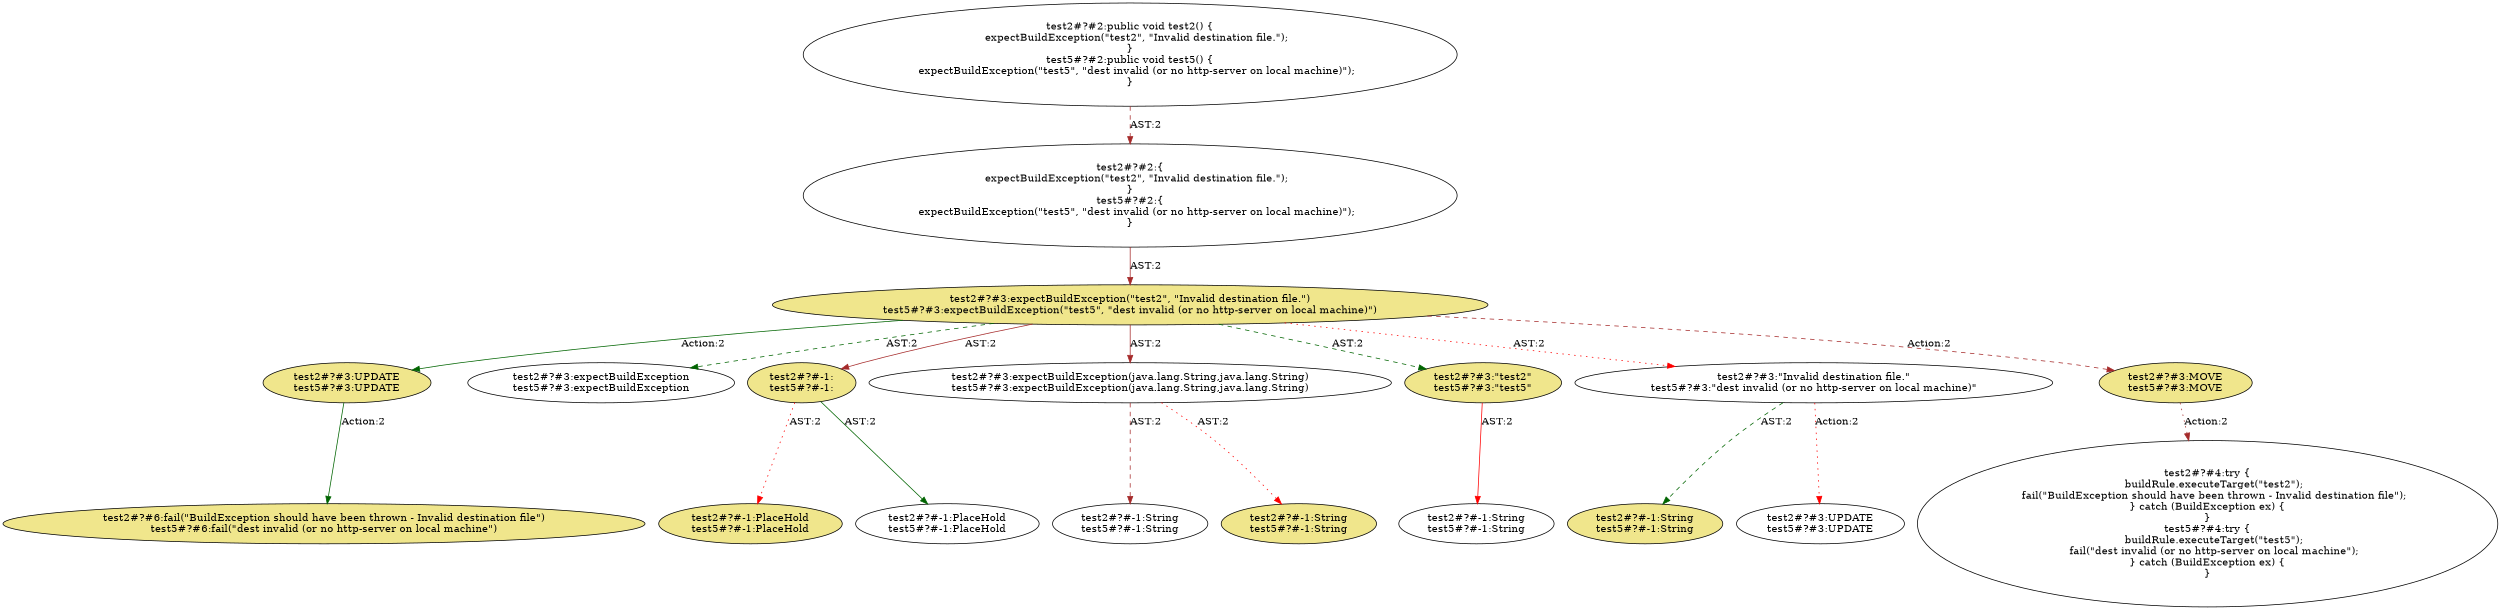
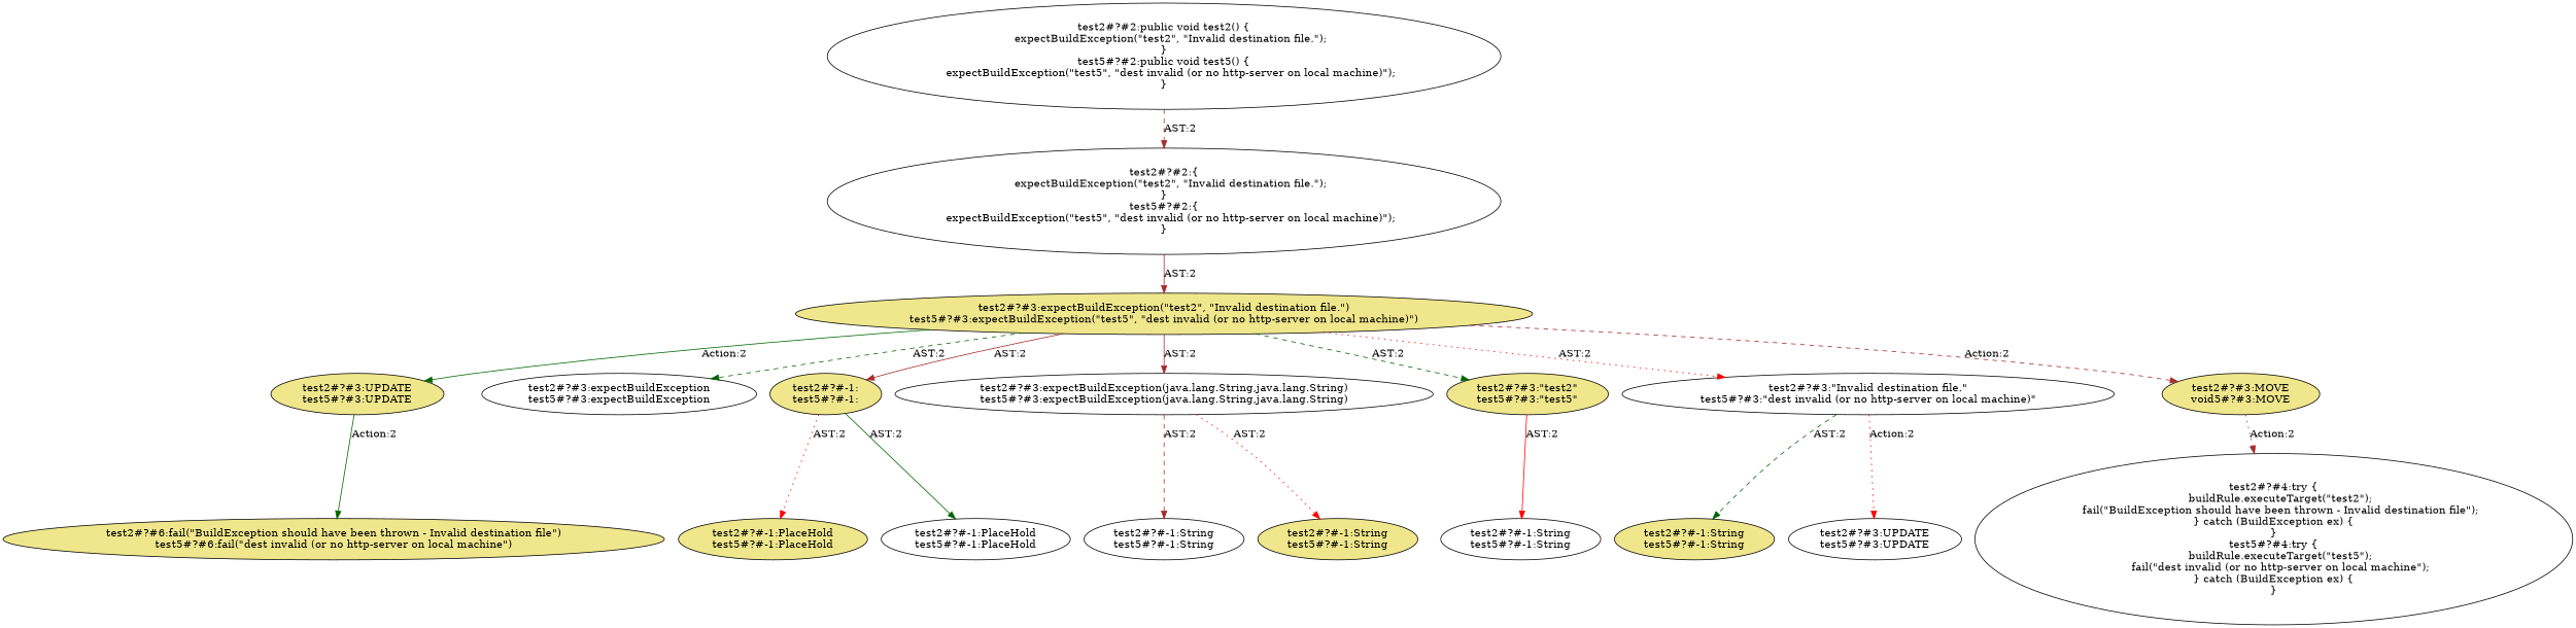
  digraph {
    node [shape=ellipse style=filled fillcolor=white]
    edge [color=brown style=solid]
    n1 [label="test2#?#3:UPDATE\ntest5#?#3:UPDATE" fillcolor=khaki]
    n2 [label="test2#?#6:fail(\"BuildException should have been thrown - Invalid destination file\")\ntest5#?#6:fail(\"dest invalid (or no http-server on local machine\")" fillcolor=khaki]
    n3 [label="test2#?#3:expectBuildException(\"test2\", \"Invalid destination file.\")\ntest5#?#3:expectBuildException(\"test5\", \"dest invalid (or no http-server on local machine)\")" fillcolor=khaki]
    n4 [label="test2#?#3:expectBuildException\ntest5#?#3:expectBuildException"]
    n5 [label="test2#?#-1:\ntest5#?#-1:" fillcolor=khaki]
    n6 [label="test2#?#3:expectBuildException(java.lang.String,java.lang.String)\ntest5#?#3:expectBuildException(java.lang.String,java.lang.String)"]
    n7 [label="test2#?#3:\"test2\"\ntest5#?#3:\"test5\"" fillcolor=khaki]
    n8 [label="test2#?#3:\"Invalid destination file.\"\ntest5#?#3:\"dest invalid (or no http-server on local machine)\""]
-   n9 [label="test2#?#3:MOVE\ntest5#?#3:MOVE" fillcolor=khaki]
+   n9 [label="test2#?#3:MOVE\nvoid5#?#3:MOVE" fillcolor=khaki]
    n10 [label="test2#?#2:\{\n    expectBuildException(\"test2\", \"Invalid destination file.\");\n\}\ntest5#?#2:\{\n    expectBuildException(\"test5\", \"dest invalid (or no http-server on local machine)\");\n\}"]
    n11 [label="test2#?#2:public void test2() \{\n    expectBuildException(\"test2\", \"Invalid destination file.\");\n\}\ntest5#?#2:public void test5() \{\n    expectBuildException(\"test5\", \"dest invalid (or no http-server on local machine)\");\n\}"]
    n12 [label="test2#?#-1:PlaceHold\ntest5#?#-1:PlaceHold" fillcolor=khaki]
    n13 [label="test2#?#-1:PlaceHold\ntest5#?#-1:PlaceHold"]
    n14 [label="test2#?#-1:String\ntest5#?#-1:String"]
    n15 [label="test2#?#-1:String\ntest5#?#-1:String" fillcolor=khaki]
    n16 [label="test2#?#-1:String\ntest5#?#-1:String"]
    n17 [label="test2#?#-1:String\ntest5#?#-1:String" fillcolor=khaki]
    n18 [label="test2#?#3:UPDATE\ntest5#?#3:UPDATE"]
    n19 [label="test2#?#4:try \{\n    buildRule.executeTarget(\"test2\");\n    fail(\"BuildException should have been thrown - Invalid destination file\");\n\} catch (BuildException ex) \{\n\}\ntest5#?#4:try \{\n    buildRule.executeTarget(\"test5\");\n    fail(\"dest invalid (or no http-server on local machine\");\n\} catch (BuildException ex) \{\n\}"]
    n1 -> n2 [label="Action:2" color=darkgreen]
    n3 -> n1 [label="Action:2" color=darkgreen]
    n3 -> n4 [label="AST:2" color=darkgreen style=dashed]
    n3 -> n5 [label="AST:2"]
    n3 -> n6 [label="AST:2"]
    n3 -> n7 [label="AST:2" color=darkgreen style=dashed]
    n3 -> n8 [label="AST:2" color=red style=dotted]
    n3 -> n9 [label="Action:2" style=dashed]
    n5 -> n12 [label="AST:2" color=red style=dotted]
    n5 -> n13 [label="AST:2" color=darkgreen]
    n6 -> n14 [label="AST:2" style=dashed]
    n6 -> n15 [label="AST:2" color=red style=dotted]
    n7 -> n16 [label="AST:2" color=red]
    n8 -> n17 [label="AST:2" color=darkgreen style=dashed]
    n8 -> n18 [label="Action:2" color=red style=dotted]
    n9 -> n19 [label="Action:2" style=dotted]
    n10 -> n3 [label="AST:2"]
    n11 -> n10 [label="AST:2" style=dashed]
  }
